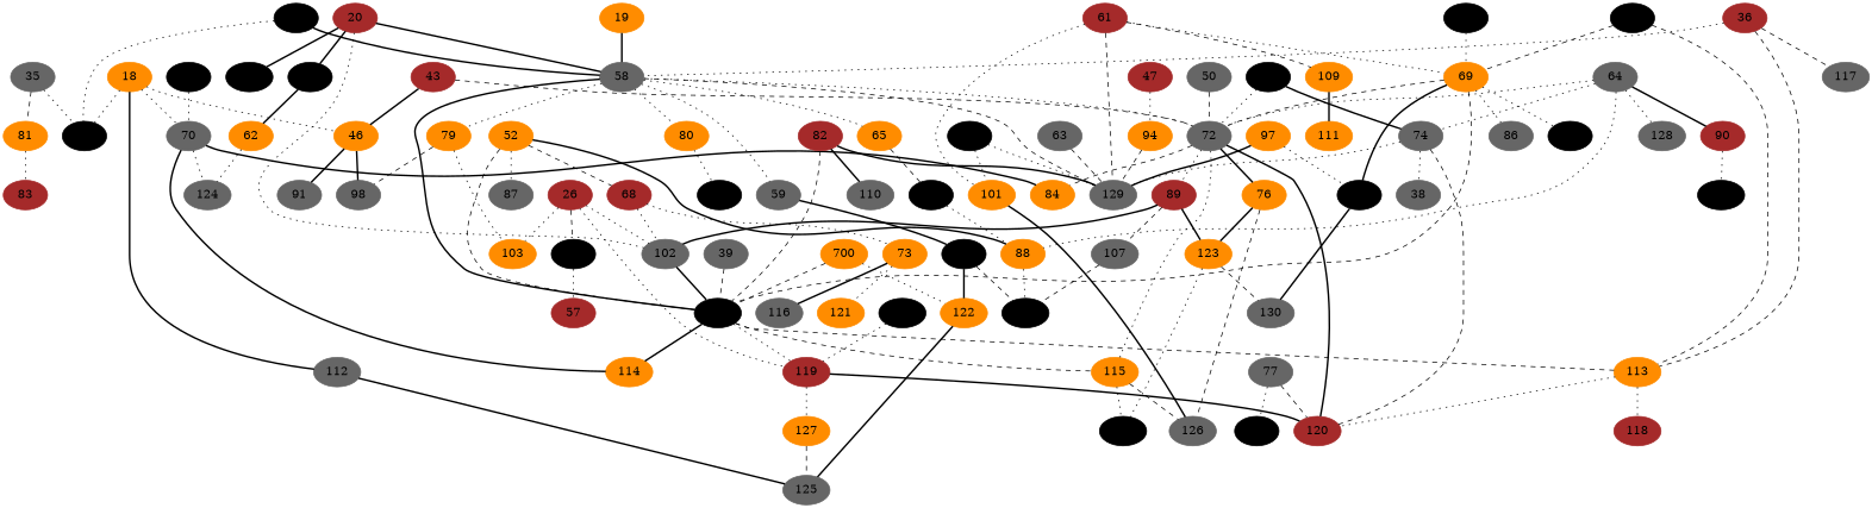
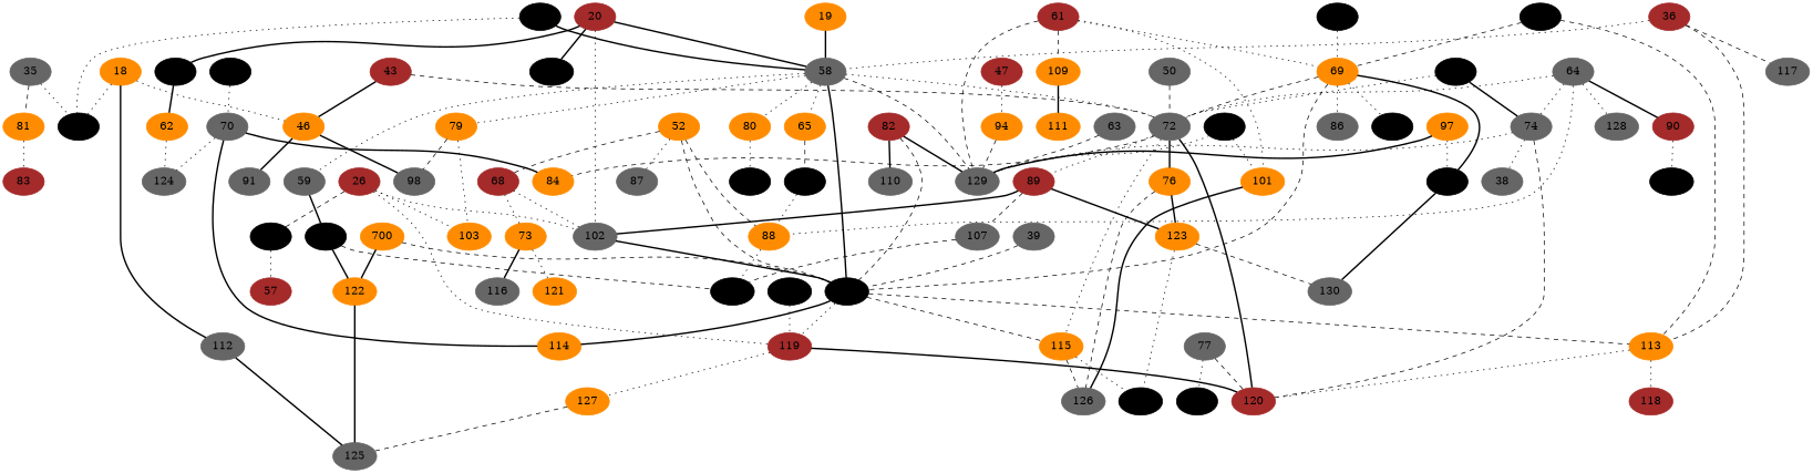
  graph {
    node [color=gray40 style=filled]
    edge [style=dotted]
    48 [color=black super="+13"]
    6 [color=black]
    58 [super="+9"]
    72 [super="+4+17"]
    108 [color=black super="+29+30+56"]
    59
    65 [color=darkorange]
    79 [color=darkorange]
    80 [color=darkorange]
    129 [super="+10+11"]
    18 [color=darkorange]
    46 [color=darkorange]
    70 [super="+44"]
    112
    91
    98
    124
    84 [color=darkorange super="+23"]
    114 [color=darkorange]
    125
    19 [color=darkorange]
    20 [color=brown]
    45 [color=black]
    102 [super="+31"]
    105 [color=black]
    62 [color=darkorange]
    76 [color=darkorange]
    89 [color=brown super="+51+49+54"]
    115 [color=darkorange]
    120 [color=brown super="+33+53+96"]
    25 [color=black]
    74 [super="+42"]
    n33 [label=38]
    26 [color=brown]
    28 [color=black]
    103 [color=darkorange]
    119 [color=brown super="+24"]
    57 [color=brown]
    127 [color=darkorange]
    35
    81 [color=darkorange]
    83 [color=brown]
    36 [color=brown super="+34"]
    113 [color=darkorange super="+14"]
    117
    118 [color=brown]
    39
    69 [color=darkorange super="+7"]
    86
    95 [color=black]
    99 [color=black]
    40 [color=black]
    43 [color=brown]
    94 [color=darkorange super="+27"]
    47 [color=brown]
    50
    52 [color=darkorange super="+41"]
    68 [color=brown]
    87
    88 [color=darkorange]
    73 [color=darkorange]
    131 [color=black]
    92 [color=black]
    71 [color=black]
    93 [color=black]
    122 [color=darkorange]
    60 [color=black]
    101 [color=darkorange]
    126
    61 [color=brown super="+37+55"]
    109 [color=darkorange]
    111 [color=darkorange]
    63
    64 [super="+22+38"]
    90 [color=brown]
    128
    106 [color=black]
    66 [color=black]
    67 [color=black]
    116
    121 [color=darkorange]
    130
    123 [color=darkorange]
    107
    132 [color=black]
    77
    85 [color=black]
    82 [color=brown]
    110
    97 [color=darkorange super="+75"]
    n91 [color=darkorange label=700]
    104 [color=black]
    6 -- 48 [weight=2]
    6 -- 58 [style=bold weight=3]
    58 -- 72 [weight=2]
    58 -- 108 [style=bold weight=3]
    58 -- 59
    58 -- 65
    58 -- 79
    58 -- 80
    58 -- 129 [style=dashed]
    72 -- 84 [style=dashed]
    72 -- 76 [style=bold]
    72 -- 89
    72 -- 115
    72 -- 120 [style=bold weight=2]
    108 -- 114 [style=bold]
    108 -- 115 [style=dashed]
    108 -- 119
    108 -- 113 [style=dashed]
    59 -- 92 [style=bold]
    65 -- 71 [style=dashed]
    79 -- 98 [style=dashed]
    79 -- 103
    80 -- 93
    18 -- 48
    18 -- 46
-   18 -- 70
    18 -- 112 [style=bold]
    46 -- 91 [style=bold]
    46 -- 98 [style=bold]
    70 -- 124
    70 -- 84 [style=bold]
    70 -- 114 [style=bold]
    112 -- 125 [style=bold]
    19 -- 58 [style=bold]
    20 -- 58 [style=bold]
    20 -- 45 [style=bold]
    20 -- 102
    20 -- 105 [style=bold]
    45 -- 62 [style=bold]
    102 -- 108 [style=bold]
    62 -- 124
    76 -- 126 [style=dashed]
    76 -- 123 [style=bold]
    89 -- 102 [style=bold]
    89 -- 123 [style=bold]
    89 -- 107 [style=dashed]
    115 -- 126 [style=dashed]
    115 -- 132
    25 -- 72
    25 -- 74 [style=bold]
    74 -- 129
    74 -- 120 [style=dashed]
    74 -- n33 [weight=2]
    26 -- 102
    26 -- 28 [style=dashed]
    26 -- 103
    26 -- 119
    28 -- 57
    119 -- 120 [style=bold]
    119 -- 127
    127 -- 125 [style=dashed]
    35 -- 48
    35 -- 81 [style=dashed]
    81 -- 83
    36 -- 58 [weight=2]
    36 -- 113 [style=dashed]
    36 -- 117 [style=dashed]
    113 -- 120
    113 -- 118
    39 -- 108 [style=dashed]
    69 -- 72 [style=dashed]
    69 -- 108 [style=dashed]
    69 -- 86
    69 -- 95
    69 -- 99 [style=bold]
    99 -- 130 [style=bold]
    40 -- 69
    43 -- 72 [style=dashed]
    43 -- 46 [style=bold]
    94 -- 129 [style=dashed]
    47 -- 94
    50 -- 72 [style=dashed]
    52 -- 108 [style=dashed weight=2]
    52 -- 68 [style=dashed]
    52 -- 87
-   52 -- 88 [style=bold]
+   52 -- 88 [style=dashed]
    68 -- 102
    68 -- 73
    88 -- 131
    73 -- 116 [style=bold]
    73 -- 121
    92 -- 131 [style=dashed]
    92 -- 122 [style=bold]
    71 -- 88
    122 -- 125 [style=bold]
    60 -- 129
    60 -- 101
    101 -- 126 [style=bold]
    61 -- 129 [style=dashed weight=2]
    61 -- 69
    61 -- 101
    61 -- 109 [style=dashed]
    109 -- 111 [style=bold]
    63 -- 129 [style=dashed]
    64 -- 72
    64 -- 74
    64 -- 88
    64 -- 90 [style=bold]
    64 -- 128
    90 -- 106
    66 -- 70
    67 -- 113 [style=dashed]
    67 -- 69 [style=dashed]
    123 -- 130 [style=dashed]
    123 -- 132
    107 -- 131 [style=dashed]
    77 -- 120 [style=dashed]
    77 -- 85
    82 -- 108 [style=dashed weight=2]
    82 -- 129 [style=bold]
    82 -- 110 [style=bold]
    97 -- 129 [style=bold weight=2]
    97 -- 99
    n91 -- 108 [style=dashed weight=2]
-   n91 -- 122
+   n91 -- 122 [style=bold]
    104 -- 119
  }
